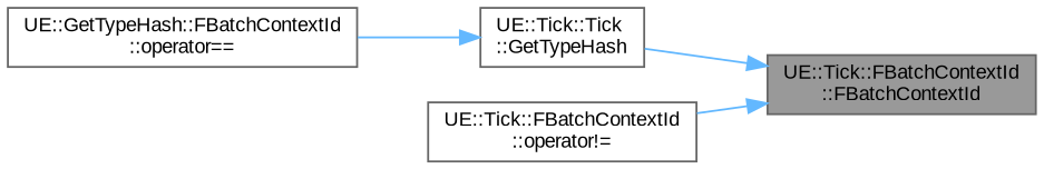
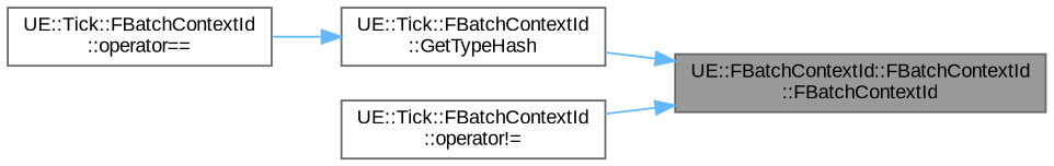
  digraph {
    fontname="Liberation Sans"
    rankdir=RL
    node [color=grey40 fillcolor=white fontname="Liberation Sans" fontsize=10 shape=box style=filled]
    edge [color=steelblue1 dir=back fontname="Liberation Sans" fontsize=10 labelfontname=Helvetica labelfontsize=10 style=solid]
-   n1 [color=gray40 fillcolor=grey60 fontcolor=black height=0.2 label="UE::Tick::FBatchContextId\l::FBatchContextId" width=0.4]
-   n2 [height=0.2 label="UE::Tick::Tick\l::GetTypeHash" width=0.4]
+   n1 [color=gray40 fillcolor=grey60 fontcolor=black height=0.2 label="UE::FBatchContextId::FBatchContextId\l::FBatchContextId" width=0.4]
+   n2 [height=0.2 label="UE::Tick::FBatchContextId\l::GetTypeHash" width=0.4]
    n3 [height=0.2 label="UE::Tick::FBatchContextId\l::operator!=" width=0.4]
-   n4 [height=0.2 label="UE::GetTypeHash::FBatchContextId\l::operator==" width=0.4]
+   n4 [height=0.2 label="UE::Tick::FBatchContextId\l::operator==" width=0.4]
    n1 -> n2
    n1 -> n3
    n2 -> n4
  }
